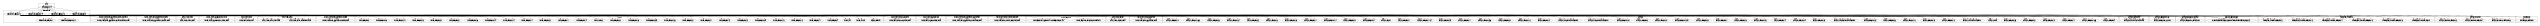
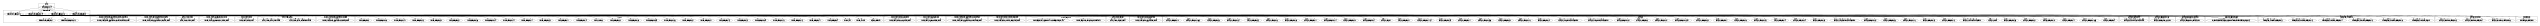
  digraph {
    edge [arrowhead=normal]
    "Catalyst::BEGIN@1683"
    "Catalyst::BEGIN@10"
    "Catalyst::BEGIN@9"
    "Catalyst::BEGIN@1665"
    "Catalyst::BEGIN@41"
    "Catalyst::BEGIN@12"
    "Catalyst::BEGIN@31"
    "Catalyst::BEGIN@33"
    "Catalyst::meta"
    "Catalyst::_stats_class_accessor"
    "Catalyst::BEGIN@13"
    "Catalyst::BEGIN@15"
    "Catalyst::BEGIN@16"
    "Catalyst::BEGIN@36"
    "Catalyst::BEGIN@37"
    "Catalyst::_dispatcher_class_accessor"
    "Catalyst::BEGIN@23"
    "Catalyst::BEGIN@29"
    "Catalyst::BEGIN@19"
    "Catalyst::BEGIN@25"
    "Catalyst::BEGIN@28"
    "Catalyst::BEGIN@7"
    "Catalyst::BEGIN@32"
    "Catalyst::BEGIN@3427"
    "Catalyst::BEGIN@27"
    "Catalyst::BEGIN@8"
    "Catalyst::BEGIN@22"
    "Catalyst::_response_class_accessor"
    "Catalyst::_request_class_accessor"
    "Catalyst::BEGIN@24"
    "Catalyst::BEGIN@18"
    "Catalyst::BEGIN@30"
    "Catalyst::BEGIN@358"
    "Catalyst::BEGIN@17"
    "Catalyst::BEGIN@39"
    "Catalyst::BEGIN@1154"
    "Catalyst::BEGIN@21"
    "Catalyst::import"
    "Catalyst::BEGIN@4"
    "Catalyst::BEGIN@20"
    "Catalyst::BEGIN@14"
    "Catalyst::BEGIN@11"
    "Catalyst::BEGIN@26"
    "Catalyst::BEGIN@6"
    "Catalyst::BEGIN@35"
    "Catalyst::BEGIN@34"
    "Catalyst::BEGIN@38"
    n48 [label="Catalyst::Runtime::VERSION@6"]
    "Catalyst::Runtime::BEGIN@4"
    "Catalyst::Runtime::BEGIN@3"
    "Moose::Meta::Role::Application::RoleSummation::meta"
    "Catalyst::ClassData::mk_classdata"
    "Moose::Meta::Role::Application::ToClass::meta"
    "Class::MOP::Mixin::meta"
    "UNIVERSAL::VERSION"
    "Moose::Meta::TypeCoercion::Union::meta"
    "Moose::Meta::Role::meta"
    "Catalyst::Exception::Go::new"
    "Class::MOP::Class::is_mutable"
    "Class::MOP::Class::make_immutable"
    "main::BEGIN@9"
    "Moose::Meta::Role::Application::ToRole::meta"
    "Moose::BEGIN@9"
    "Moose::BEGIN@41"
    "Moose::BEGIN@15"
    n66 [label="Object::extends"]
    "Moose::BEGIN@29"
    "Moose::BEGIN@34"
    "Moose::BEGIN@45"
    "Moose::BEGIN@21"
    "Moose::BEGIN@37"
    "Moose::BEGIN@36"
    "Moose::BEGIN@39"
    "Moose::BEGIN@28"
    n75 [label="Moose::BEGIN@82"]
    "Moose::around"
    "Moose::has"
    "Moose::BEGIN@11"
    "Moose::BEGIN@32"
    "Moose::BEGIN@14"
    "Moose::BEGIN@19"
    "Moose::BEGIN@44"
    "Moose::BEGIN@38"
    "Moose::BEGIN@31"
    "Moose::BEGIN@30"
    "Moose::BEGIN@23"
    "Moose::BEGIN@40"
    "Moose::BEGIN@18"
    "Moose::BEGIN@2"
    "Moose::BEGIN@13"
    n91 [label="Moose::MOP@8"]
    "Moose::BEGIN@47"
    "Moose::Meta::Role::Composite::meta"
    "Catalyst::Exception::Detach::new"
    "Moose::Meta::TypeCoercion::meta"
    "Moose::Meta::Role::Application::ToInstance::meta"
    "Moose::Meta::Role::Method::Required::meta"
    "Moose::Exporter::__ANON__[Moose/Exporter.pm:492]"
    "Moose::Exporter::setup_import_methods"
    "namespace::autoclean::BEGIN@14"
    "namespace::autoclean::BEGIN@15"
    "namespace::autoclean::BEGIN@5"
    "namespace::autoclean::import"
    "namespace::autoclean::BEGIN@16"
    "namespace::autoclean::BEGIN@13"
    "B::Hooks::EndOfScope::__ANON__[B/Hooks/EndOfScope.pm:26]"
    "Class::MOP::Object::meta"
    "stemmaweb::BEGIN@2"
    "stemmaweb::BEGIN@2.2"
    "stemmaweb::BEGIN@1"
    "stemmaweb::BEGIN@19"
    "stemmaweb::BEGIN@3"
    "stemmaweb::BEGIN@5"
    "Moose::Meta::Role::Application::meta"
    subgraph cluster_1 {
      label=Catalyst
      "Catalyst::BEGIN@1683"
      "Catalyst::BEGIN@10"
      "Catalyst::BEGIN@9"
      "Catalyst::BEGIN@1665"
      "Catalyst::BEGIN@41"
      "Catalyst::BEGIN@12"
      "Catalyst::BEGIN@31"
      "Catalyst::BEGIN@33"
      "Catalyst::meta"
      "Catalyst::_stats_class_accessor"
      "Catalyst::BEGIN@13"
      "Catalyst::BEGIN@15"
      "Catalyst::BEGIN@16"
      "Catalyst::BEGIN@36"
      "Catalyst::BEGIN@37"
      "Catalyst::_dispatcher_class_accessor"
      "Catalyst::BEGIN@23"
      "Catalyst::BEGIN@29"
      "Catalyst::BEGIN@19"
      "Catalyst::BEGIN@25"
      "Catalyst::BEGIN@28"
      "Catalyst::BEGIN@7"
      "Catalyst::BEGIN@32"
      "Catalyst::BEGIN@3427"
      "Catalyst::BEGIN@27"
      "Catalyst::BEGIN@8"
      "Catalyst::BEGIN@22"
      "Catalyst::_response_class_accessor"
      "Catalyst::_request_class_accessor"
      "Catalyst::BEGIN@24"
      "Catalyst::BEGIN@18"
      "Catalyst::BEGIN@30"
      "Catalyst::BEGIN@358"
      "Catalyst::BEGIN@17"
      "Catalyst::BEGIN@39"
      "Catalyst::BEGIN@1154"
      "Catalyst::BEGIN@21"
      "Catalyst::import"
      "Catalyst::BEGIN@4"
      "Catalyst::BEGIN@20"
      "Catalyst::BEGIN@14"
      "Catalyst::BEGIN@11"
      "Catalyst::BEGIN@26"
      "Catalyst::BEGIN@6"
      "Catalyst::BEGIN@35"
      "Catalyst::BEGIN@34"
      "Catalyst::BEGIN@38"
    }
    subgraph cluster_2 {
      label="Catalyst::Runtime"
      n48
      "Catalyst::Runtime::BEGIN@4"
      "Catalyst::Runtime::BEGIN@3"
    }
    subgraph cluster_3 {
      label="Moose::Meta::Role::Application::RoleSummation"
      "Moose::Meta::Role::Application::RoleSummation::meta"
    }
    subgraph cluster_4 {
      label="Catalyst::ClassData"
      "Catalyst::ClassData::mk_classdata"
    }
    subgraph cluster_5 {
      label="Moose::Meta::Role::Application::ToClass"
      "Moose::Meta::Role::Application::ToClass::meta"
    }
    subgraph cluster_6 {
      label="Class::MOP::Mixin"
      "Class::MOP::Mixin::meta"
    }
    subgraph cluster_7 {
      label=UNIVERSAL
      "UNIVERSAL::VERSION"
    }
    subgraph cluster_8 {
      label="Moose::Meta::TypeCoercion::Union"
      "Moose::Meta::TypeCoercion::Union::meta"
    }
    subgraph cluster_9 {
      label="Moose::Meta::Role"
      "Moose::Meta::Role::meta"
    }
    subgraph cluster_10 {
      label="Catalyst::Exception::Go"
      "Catalyst::Exception::Go::new"
    }
    subgraph cluster_11 {
      label="Class::MOP::Class"
      "Class::MOP::Class::is_mutable"
      "Class::MOP::Class::make_immutable"
    }
    subgraph cluster_12 {
      label=main
      "main::BEGIN@9"
    }
    subgraph cluster_13 {
      label="Moose::Meta::Role::Application::ToRole"
      "Moose::Meta::Role::Application::ToRole::meta"
    }
    subgraph cluster_14 {
      label=Moose
      "Moose::BEGIN@9"
      "Moose::BEGIN@41"
      "Moose::BEGIN@15"
      n66
      "Moose::BEGIN@29"
      "Moose::BEGIN@34"
      "Moose::BEGIN@45"
      "Moose::BEGIN@21"
      "Moose::BEGIN@37"
      "Moose::BEGIN@36"
      "Moose::BEGIN@39"
      "Moose::BEGIN@28"
      n75
      "Moose::around"
      "Moose::has"
      "Moose::BEGIN@11"
      "Moose::BEGIN@32"
      "Moose::BEGIN@14"
      "Moose::BEGIN@19"
      "Moose::BEGIN@44"
      "Moose::BEGIN@38"
      "Moose::BEGIN@31"
      "Moose::BEGIN@30"
      "Moose::BEGIN@23"
      "Moose::BEGIN@40"
      "Moose::BEGIN@18"
      "Moose::BEGIN@2"
      "Moose::BEGIN@13"
      n91
      "Moose::BEGIN@47"
    }
    subgraph cluster_15 {
      label="Moose::Meta::Role::Composite"
      "Moose::Meta::Role::Composite::meta"
    }
    subgraph cluster_16 {
      label="Catalyst::Exception::Detach"
      "Catalyst::Exception::Detach::new"
    }
    subgraph cluster_17 {
      label="Moose::Meta::TypeCoercion"
      "Moose::Meta::TypeCoercion::meta"
    }
    subgraph cluster_18 {
-     label="Moose::Meta::Role::Application::Application"
+     label="Moose::Meta::Role::Application::ToInstance"
      "Moose::Meta::Role::Application::ToInstance::meta"
    }
    subgraph cluster_19 {
      label="Moose::Meta::Role::Method::Required"
      "Moose::Meta::Role::Method::Required::meta"
    }
    subgraph cluster_20 {
      label="Moose::Exporter"
      "Moose::Exporter::__ANON__[Moose/Exporter.pm:492]"
      "Moose::Exporter::setup_import_methods"
    }
    subgraph cluster_21 {
      label="namespace::autoclean"
      "namespace::autoclean::BEGIN@14"
      "namespace::autoclean::BEGIN@15"
      "namespace::autoclean::BEGIN@5"
      "namespace::autoclean::import"
      "namespace::autoclean::BEGIN@16"
      "namespace::autoclean::BEGIN@13"
    }
    subgraph cluster_22 {
      label="B::Hooks::EndOfScope"
      "B::Hooks::EndOfScope::__ANON__[B/Hooks/EndOfScope.pm:26]"
    }
    subgraph cluster_23 {
      label="Class::MOP::Object"
      "Class::MOP::Object::meta"
    }
    subgraph cluster_24 {
      label=stemmaweb
      "stemmaweb::BEGIN@2"
      "stemmaweb::BEGIN@2.2"
      "stemmaweb::BEGIN@1"
      "stemmaweb::BEGIN@19"
      "stemmaweb::BEGIN@3"
      "stemmaweb::BEGIN@5"
    }
    subgraph cluster_25 {
      label="Moose::Meta::Role::Application"
      "Moose::Meta::Role::Application::meta"
    }
    "main::BEGIN@9" -> "stemmaweb::BEGIN@2" [arrowhead=vee]
    "main::BEGIN@9" -> "stemmaweb::BEGIN@19" [arrowhead=vee]
    "main::BEGIN@9" -> "stemmaweb::BEGIN@3" [arrowhead=dot]
    "main::BEGIN@9" -> "stemmaweb::BEGIN@5" [arrowhead=vee]
    "stemmaweb::BEGIN@2" -> "Moose::Meta::Role::Application::RoleSummation::meta" [arrowhead=dot]
    "stemmaweb::BEGIN@2" -> "Moose::Meta::Role::Application::ToClass::meta" [arrowhead=vee]
    "stemmaweb::BEGIN@2" -> "Class::MOP::Mixin::meta" [arrowhead=vee]
    "stemmaweb::BEGIN@2" -> "Moose::Meta::TypeCoercion::Union::meta" [arrowhead=dot]
    "stemmaweb::BEGIN@2" -> "Moose::Meta::Role::meta"
    "stemmaweb::BEGIN@2" -> "Class::MOP::Class::is_mutable"
    "stemmaweb::BEGIN@2" -> "Class::MOP::Class::make_immutable"
    "stemmaweb::BEGIN@2" -> "Moose::Meta::Role::Application::ToRole::meta"
    "stemmaweb::BEGIN@2" -> "Moose::BEGIN@9" [arrowhead=dot]
    "stemmaweb::BEGIN@2" -> "Moose::BEGIN@41" [arrowhead=dot]
    "stemmaweb::BEGIN@2" -> "Moose::BEGIN@15" [arrowhead=dot]
    "stemmaweb::BEGIN@2" -> "Moose::BEGIN@29"
    "stemmaweb::BEGIN@2" -> "Moose::BEGIN@34" [arrowhead=dot]
    "stemmaweb::BEGIN@2" -> "Moose::BEGIN@45" [arrowhead=dot]
    "stemmaweb::BEGIN@2" -> "Moose::BEGIN@21" [arrowhead=vee]
    "stemmaweb::BEGIN@2" -> "Moose::BEGIN@37" [arrowhead=dot]
    "stemmaweb::BEGIN@2" -> "Moose::BEGIN@36"
    "stemmaweb::BEGIN@2" -> "Moose::BEGIN@39" [arrowhead=vee]
    "stemmaweb::BEGIN@2" -> "Moose::BEGIN@28" [arrowhead=vee]
    "stemmaweb::BEGIN@2" -> n75
    "stemmaweb::BEGIN@2" -> "Moose::BEGIN@11" [arrowhead=dot]
    "stemmaweb::BEGIN@2" -> "Moose::BEGIN@32" [arrowhead=dot]
    "stemmaweb::BEGIN@2" -> "Moose::BEGIN@14"
    "stemmaweb::BEGIN@2" -> "Moose::BEGIN@19"
    "stemmaweb::BEGIN@2" -> "Moose::BEGIN@44"
    "stemmaweb::BEGIN@2" -> "Moose::BEGIN@38" [arrowhead=dot]
    "stemmaweb::BEGIN@2" -> "Moose::BEGIN@31" [arrowhead=dot]
    "stemmaweb::BEGIN@2" -> "Moose::BEGIN@30" [arrowhead=dot]
    "stemmaweb::BEGIN@2" -> "Moose::BEGIN@23"
    "stemmaweb::BEGIN@2" -> "Moose::BEGIN@40"
    "stemmaweb::BEGIN@2" -> "Moose::BEGIN@18"
    "stemmaweb::BEGIN@2" -> "Moose::BEGIN@2" [arrowhead=vee]
    "stemmaweb::BEGIN@2" -> "Moose::BEGIN@13"
    "stemmaweb::BEGIN@2" -> n91 [arrowhead=dot]
    "stemmaweb::BEGIN@2" -> "Moose::BEGIN@47" [arrowhead=dot]
    "stemmaweb::BEGIN@2" -> "Moose::Meta::Role::Composite::meta" [arrowhead=vee]
    "stemmaweb::BEGIN@2" -> "Moose::Meta::TypeCoercion::meta" [arrowhead=dot]
    "stemmaweb::BEGIN@2" -> "Moose::Meta::Role::Application::ToInstance::meta" [arrowhead=vee]
    "stemmaweb::BEGIN@2" -> "Moose::Meta::Role::Method::Required::meta" [arrowhead=dot]
    "stemmaweb::BEGIN@2" -> "Moose::Exporter::__ANON__[Moose/Exporter.pm:492]" [arrowhead=dot]
    "stemmaweb::BEGIN@2" -> "Moose::Exporter::setup_import_methods"
    "stemmaweb::BEGIN@2" -> "Class::MOP::Object::meta" [arrowhead=dot]
    "stemmaweb::BEGIN@2" -> "Moose::Meta::Role::Application::meta"
    "stemmaweb::BEGIN@19" -> "Catalyst::BEGIN@1683"
    "stemmaweb::BEGIN@19" -> "Catalyst::BEGIN@10"
    "stemmaweb::BEGIN@19" -> "Catalyst::BEGIN@9" [arrowhead=vee]
    "stemmaweb::BEGIN@19" -> "Catalyst::BEGIN@1665" [arrowhead=vee]
    "stemmaweb::BEGIN@19" -> "Catalyst::BEGIN@41" [arrowhead=dot]
    "stemmaweb::BEGIN@19" -> "Catalyst::BEGIN@12" [arrowhead=dot]
    "stemmaweb::BEGIN@19" -> "Catalyst::BEGIN@31"
    "stemmaweb::BEGIN@19" -> "Catalyst::BEGIN@33"
    "stemmaweb::BEGIN@19" -> "Catalyst::meta"
    "stemmaweb::BEGIN@19" -> "Catalyst::_stats_class_accessor"
    "stemmaweb::BEGIN@19" -> "Catalyst::BEGIN@13" [arrowhead=dot]
    "stemmaweb::BEGIN@19" -> "Catalyst::BEGIN@15"
    "stemmaweb::BEGIN@19" -> "Catalyst::BEGIN@16" [arrowhead=dot]
    "stemmaweb::BEGIN@19" -> "Catalyst::BEGIN@36"
    "stemmaweb::BEGIN@19" -> "Catalyst::BEGIN@37" [arrowhead=dot]
    "stemmaweb::BEGIN@19" -> "Catalyst::_dispatcher_class_accessor" [arrowhead=vee]
    "stemmaweb::BEGIN@19" -> "Catalyst::BEGIN@23" [arrowhead=vee]
    "stemmaweb::BEGIN@19" -> "Catalyst::BEGIN@29"
    "stemmaweb::BEGIN@19" -> "Catalyst::BEGIN@19"
    "stemmaweb::BEGIN@19" -> "Catalyst::BEGIN@25" [arrowhead=dot]
    "stemmaweb::BEGIN@19" -> "Catalyst::BEGIN@28" [arrowhead=vee]
    "stemmaweb::BEGIN@19" -> "Catalyst::BEGIN@7" [arrowhead=vee]
    "stemmaweb::BEGIN@19" -> "Catalyst::BEGIN@32"
    "stemmaweb::BEGIN@19" -> "Catalyst::BEGIN@3427"
    "stemmaweb::BEGIN@19" -> "Catalyst::BEGIN@27" [arrowhead=dot]
    "stemmaweb::BEGIN@19" -> "Catalyst::BEGIN@8" [arrowhead=dot]
    "stemmaweb::BEGIN@19" -> "Catalyst::BEGIN@22"
    "stemmaweb::BEGIN@19" -> "Catalyst::_response_class_accessor" [arrowhead=dot]
    "stemmaweb::BEGIN@19" -> "Catalyst::_request_class_accessor" [arrowhead=vee]
    "stemmaweb::BEGIN@19" -> "Catalyst::BEGIN@24"
    "stemmaweb::BEGIN@19" -> "Catalyst::BEGIN@18" [arrowhead=dot]
    "stemmaweb::BEGIN@19" -> "Catalyst::BEGIN@30" [arrowhead=dot]
    "stemmaweb::BEGIN@19" -> "Catalyst::BEGIN@358" [arrowhead=vee]
    "stemmaweb::BEGIN@19" -> "Catalyst::BEGIN@17"
    "stemmaweb::BEGIN@19" -> "Catalyst::BEGIN@39" [arrowhead=vee]
    "stemmaweb::BEGIN@19" -> "Catalyst::BEGIN@1154"
    "stemmaweb::BEGIN@19" -> "Catalyst::BEGIN@21"
    "stemmaweb::BEGIN@19" -> "Catalyst::import" [arrowhead=dot]
    "stemmaweb::BEGIN@19" -> "Catalyst::BEGIN@4" [arrowhead=dot]
    "stemmaweb::BEGIN@19" -> "Catalyst::BEGIN@20" [arrowhead=dot]
    "stemmaweb::BEGIN@19" -> "Catalyst::BEGIN@14"
    "stemmaweb::BEGIN@19" -> "Catalyst::BEGIN@11" [arrowhead=dot]
    "stemmaweb::BEGIN@19" -> "Catalyst::BEGIN@26"
    "stemmaweb::BEGIN@19" -> "Catalyst::BEGIN@6" [arrowhead=dot]
    "stemmaweb::BEGIN@19" -> "Catalyst::BEGIN@35"
    "stemmaweb::BEGIN@19" -> "Catalyst::BEGIN@34"
    "stemmaweb::BEGIN@19" -> "Catalyst::BEGIN@38" [arrowhead=dot]
    "stemmaweb::BEGIN@19" -> "Catalyst::ClassData::mk_classdata" [arrowhead=vee]
    "stemmaweb::BEGIN@19" -> "Catalyst::Exception::Go::new"
    "stemmaweb::BEGIN@19" -> "Class::MOP::Class::make_immutable"
    "stemmaweb::BEGIN@19" -> n66 [arrowhead=vee]
    "stemmaweb::BEGIN@19" -> "Moose::around"
    "stemmaweb::BEGIN@19" -> "Moose::has"
    "stemmaweb::BEGIN@19" -> "Catalyst::Exception::Detach::new" [arrowhead=vee]
    "stemmaweb::BEGIN@19" -> "B::Hooks::EndOfScope::__ANON__[B/Hooks/EndOfScope.pm:26]" [arrowhead=dot]
    "stemmaweb::BEGIN@3" -> "namespace::autoclean::BEGIN@14"
    "stemmaweb::BEGIN@3" -> "namespace::autoclean::BEGIN@15" [arrowhead=vee]
    "stemmaweb::BEGIN@3" -> "namespace::autoclean::BEGIN@5" [arrowhead=vee]
    "stemmaweb::BEGIN@3" -> "namespace::autoclean::import" [arrowhead=vee]
    "stemmaweb::BEGIN@3" -> "namespace::autoclean::BEGIN@16"
    "stemmaweb::BEGIN@3" -> "namespace::autoclean::BEGIN@13" [arrowhead=vee]
    "stemmaweb::BEGIN@3" -> "B::Hooks::EndOfScope::__ANON__[B/Hooks/EndOfScope.pm:26]" [arrowhead=dot]
    "stemmaweb::BEGIN@3" -> "stemmaweb::BEGIN@2.2" [arrowhead=vee]
    "stemmaweb::BEGIN@3" -> "stemmaweb::BEGIN@1"
    "stemmaweb::BEGIN@5" -> n48
    "stemmaweb::BEGIN@5" -> "Catalyst::Runtime::BEGIN@4" [arrowhead=dot]
    "stemmaweb::BEGIN@5" -> "Catalyst::Runtime::BEGIN@3" [arrowhead=dot]
    "stemmaweb::BEGIN@5" -> "UNIVERSAL::VERSION" [arrowhead=vee]
  }
